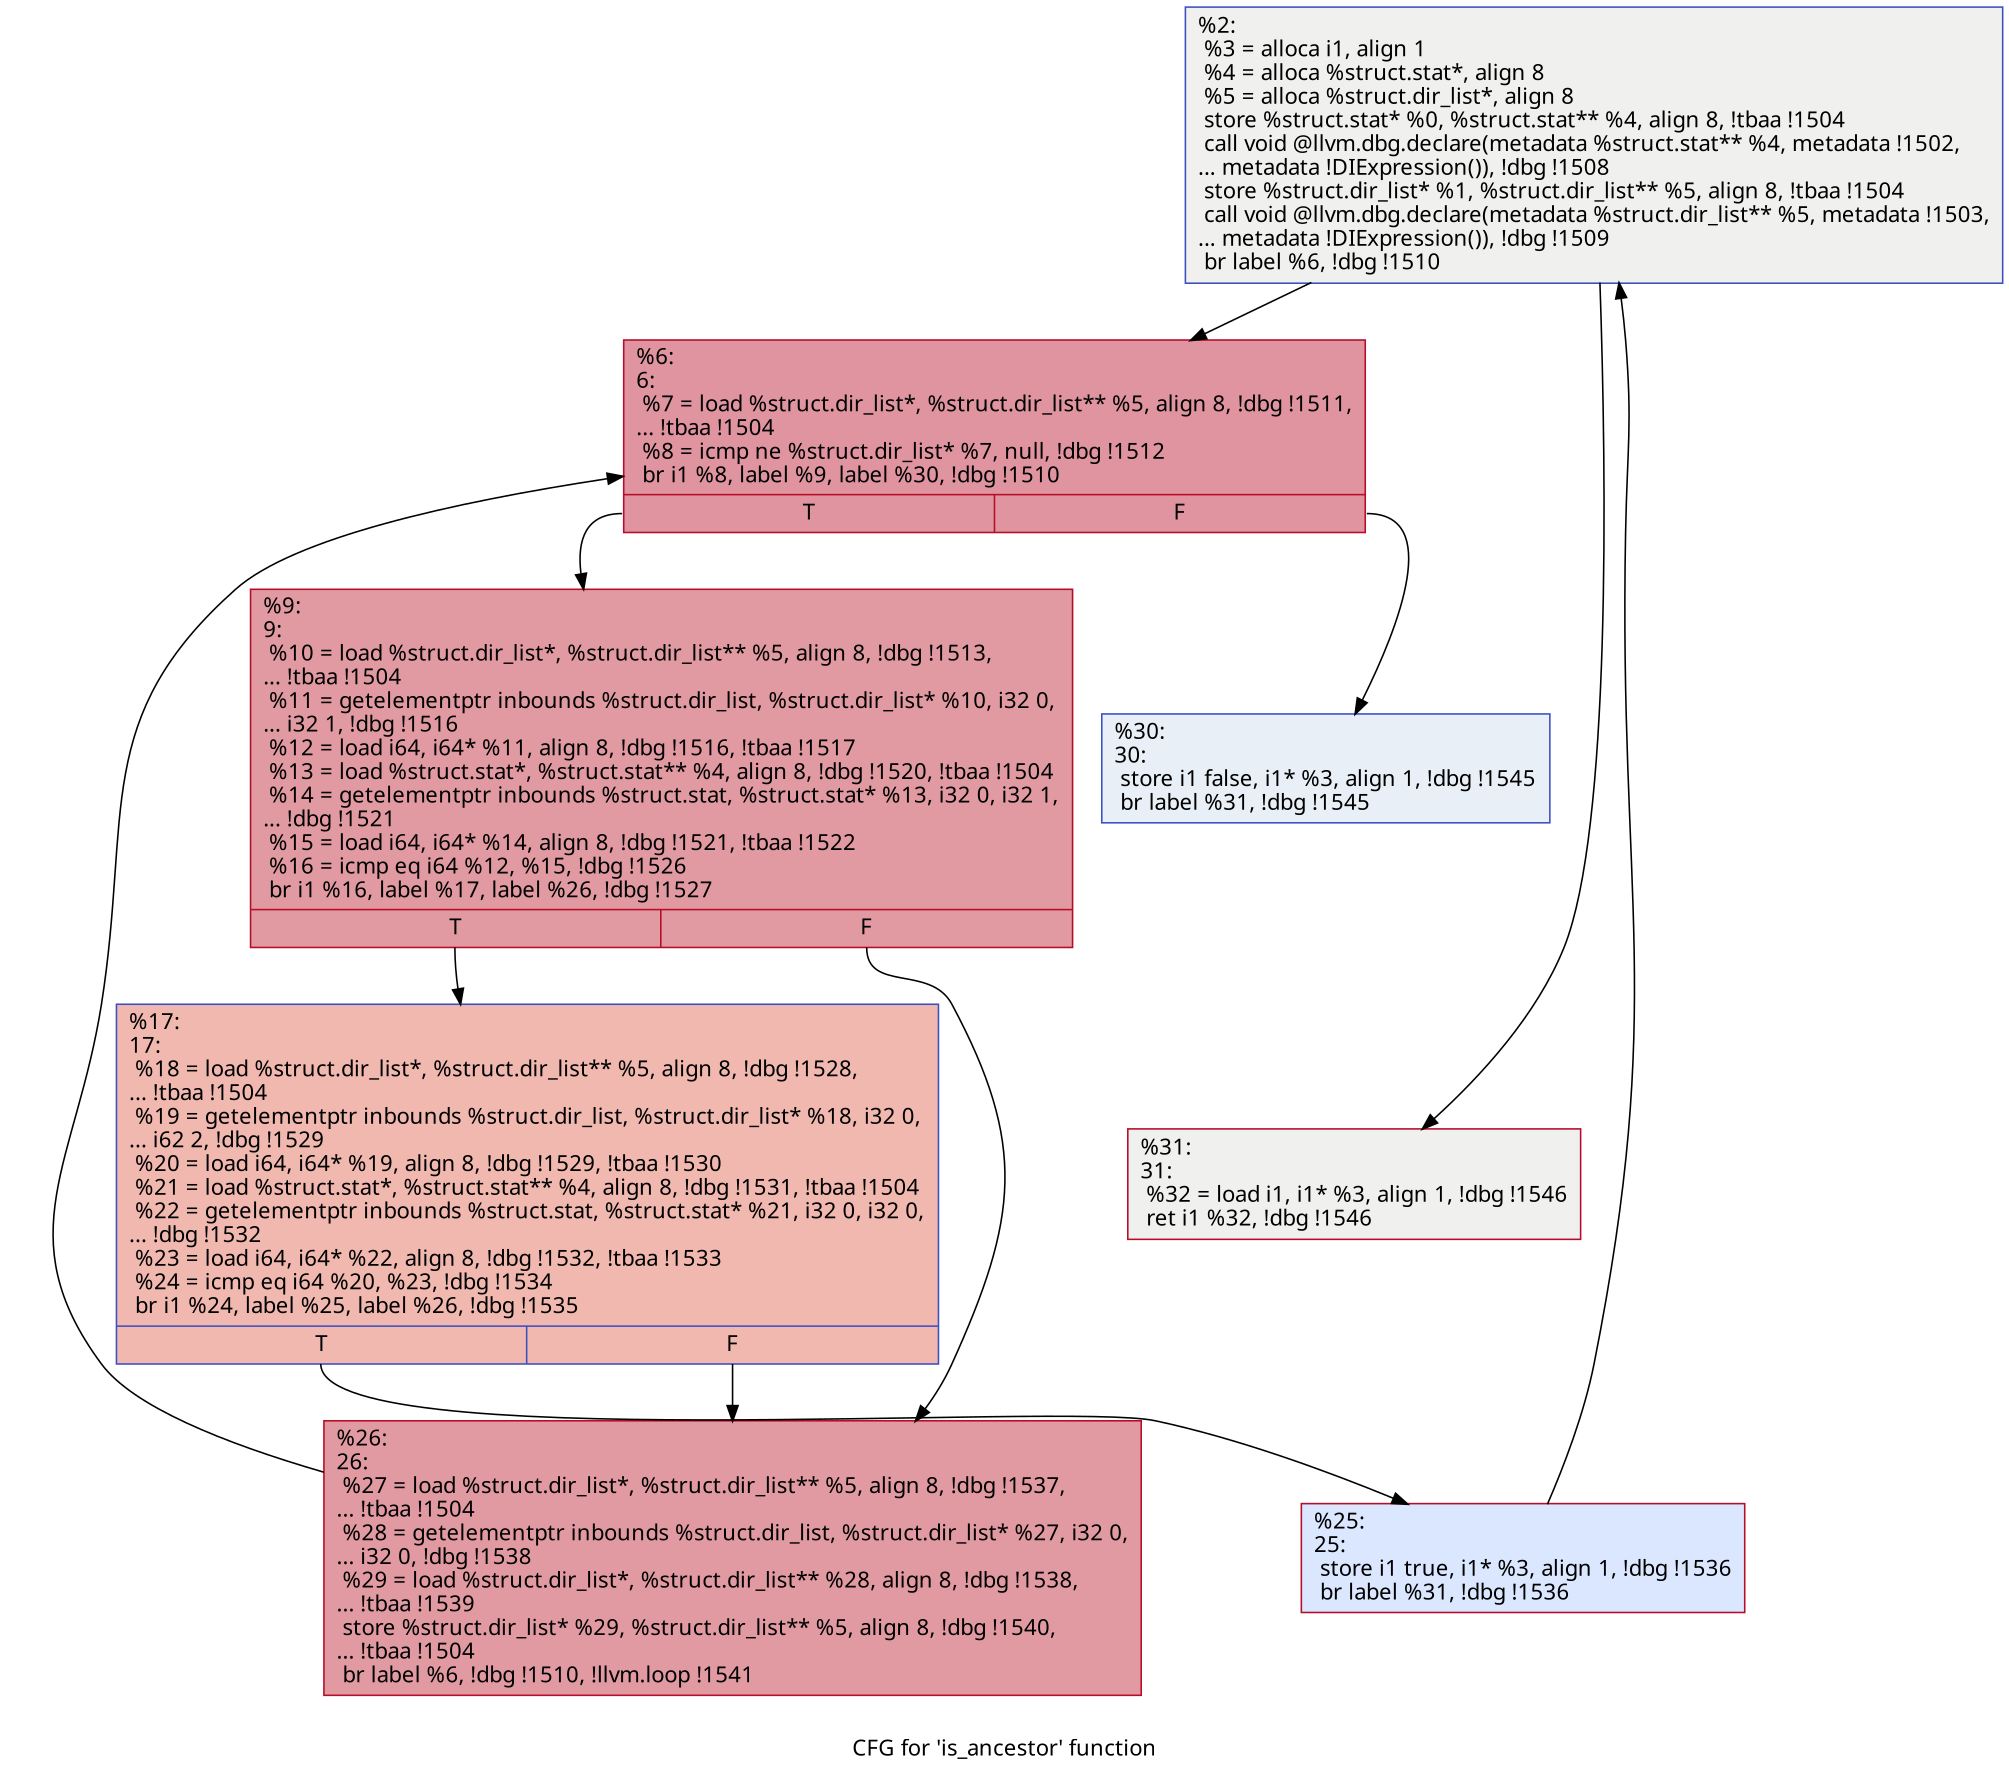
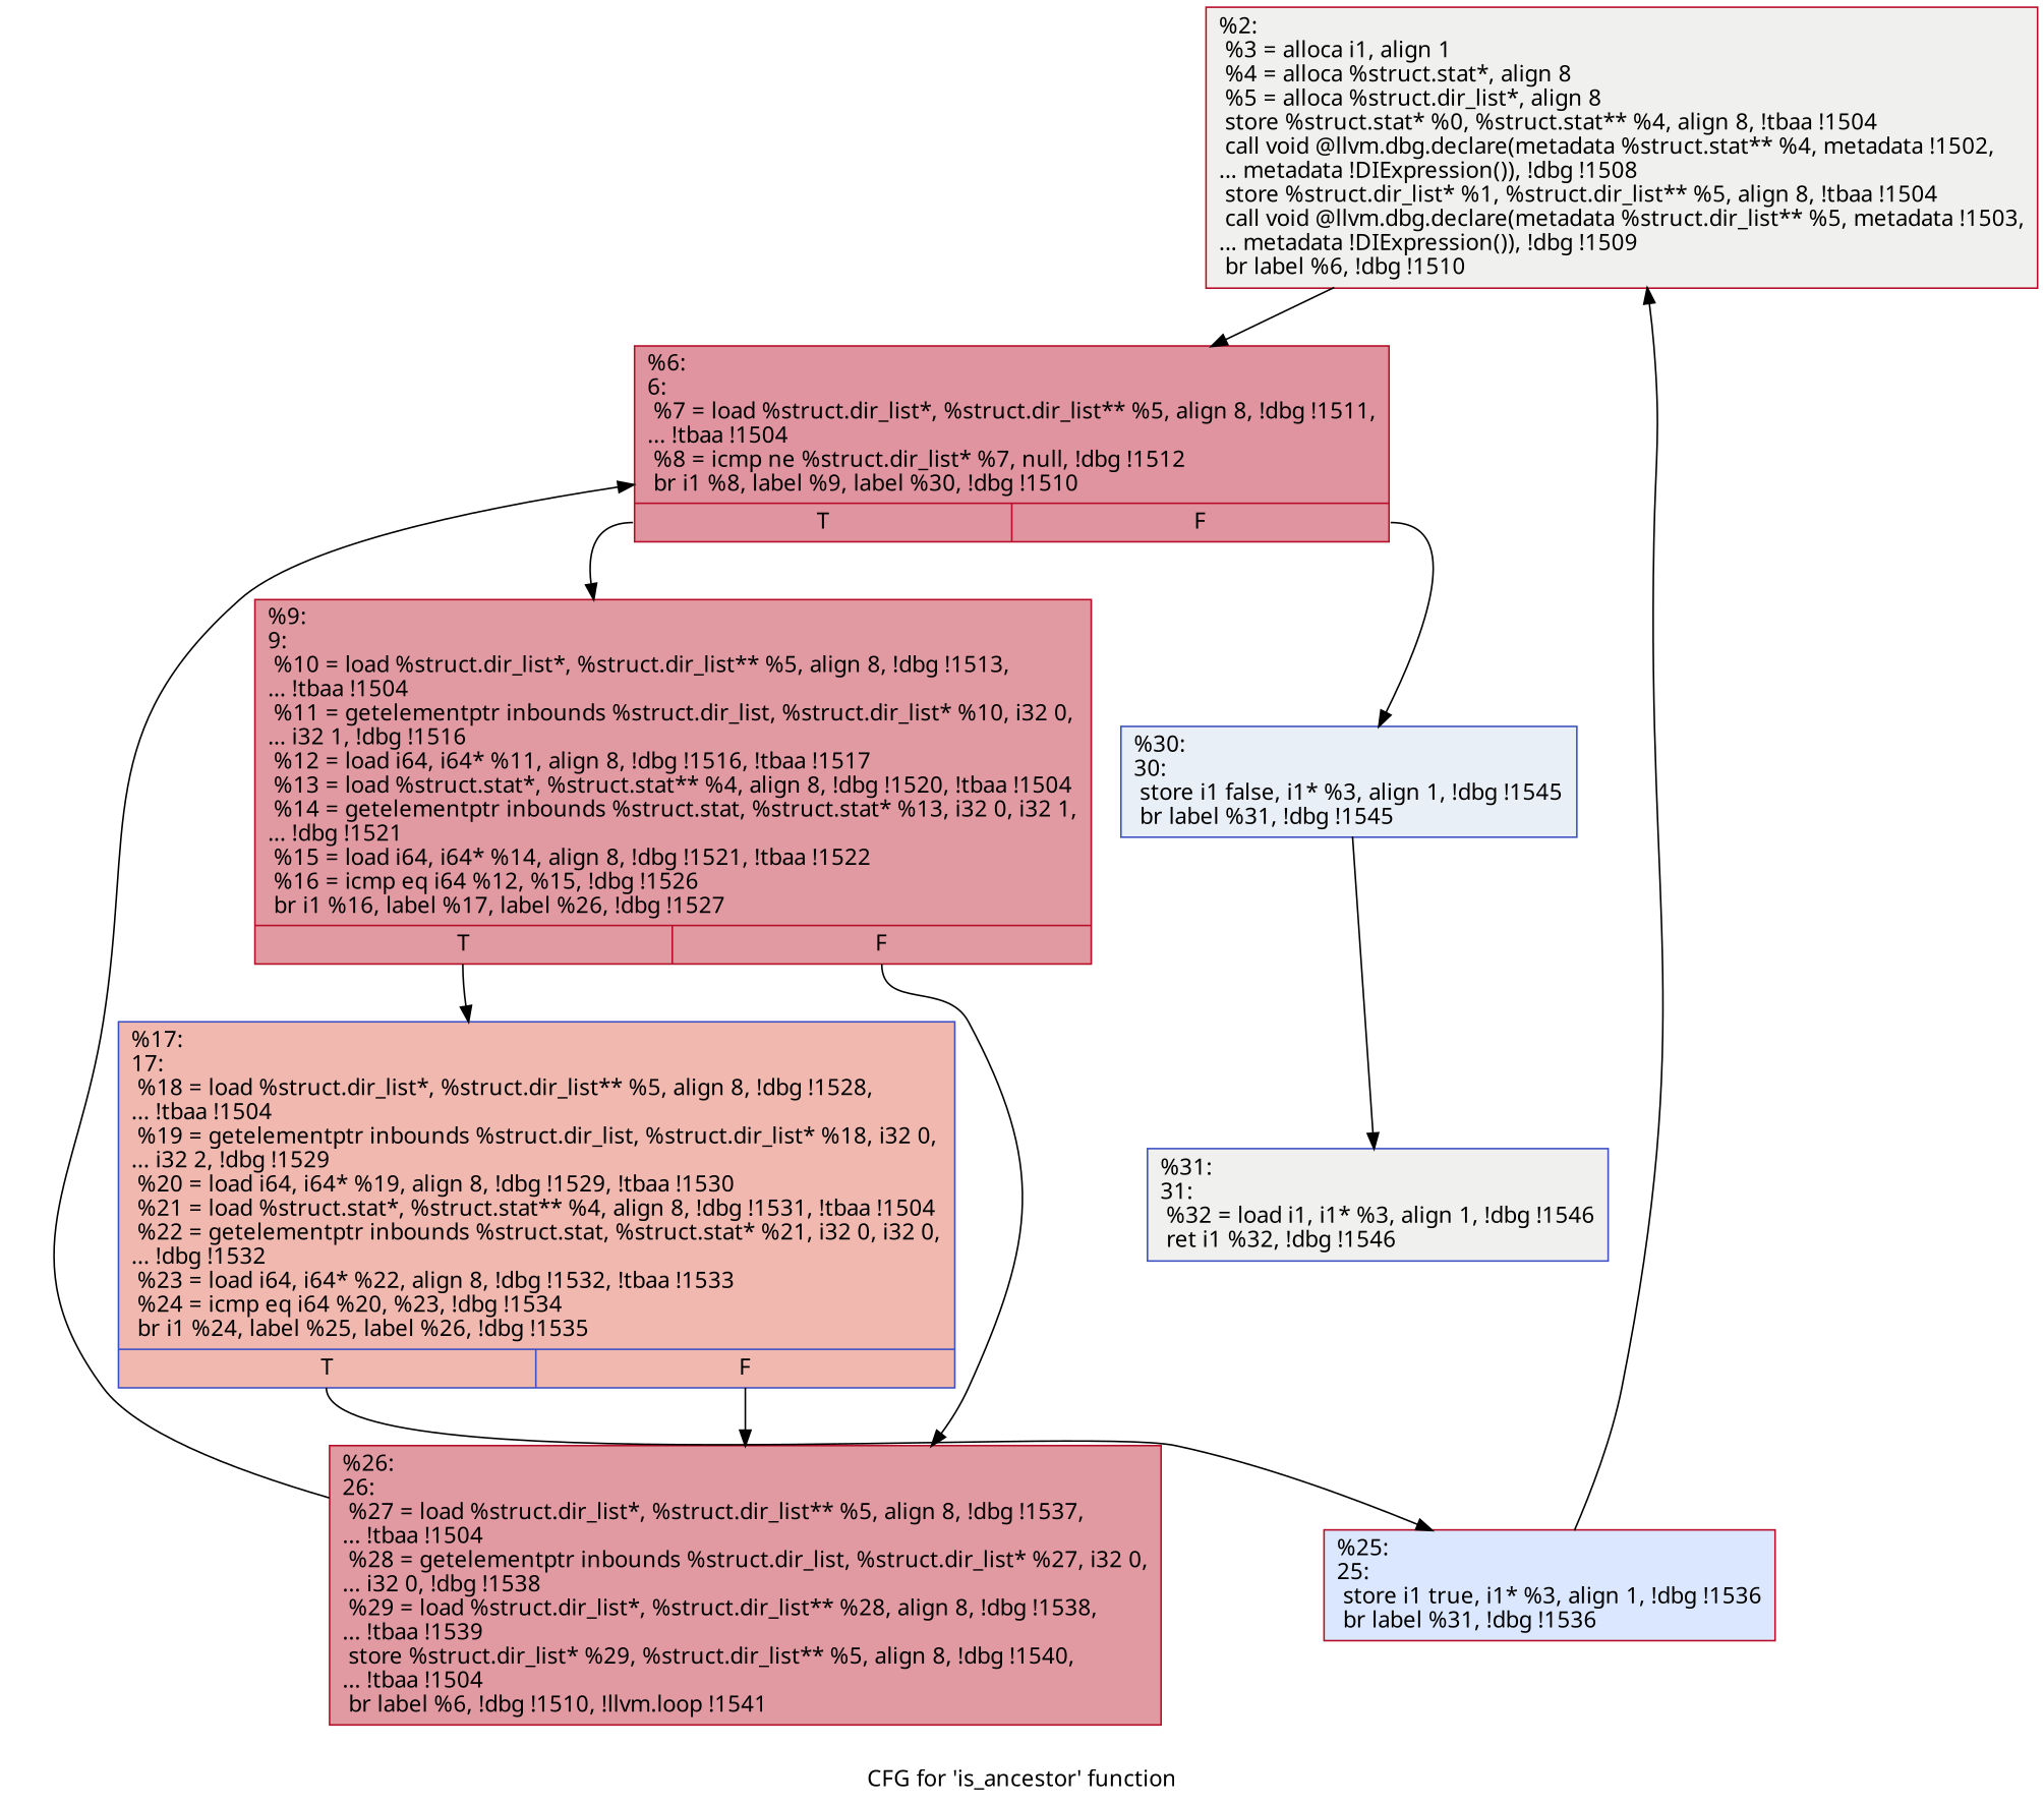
  digraph {
    fontname="Noto Sans"
    label="CFG for 'is_ancestor' function"
    node [color="#3d50c3ff" fillcolor="#dedcdb70" fontname="Noto Sans" shape=record style=filled]
    edge [fontname="Noto Sans"]
-   n1 [label="{%2:\l  %3 = alloca i1, align 1\l  %4 = alloca %struct.stat*, align 8\l  %5 = alloca %struct.dir_list*, align 8\l  store %struct.stat* %0, %struct.stat** %4, align 8, !tbaa !1504\l  call void @llvm.dbg.declare(metadata %struct.stat** %4, metadata !1502,\l... metadata !DIExpression()), !dbg !1508\l  store %struct.dir_list* %1, %struct.dir_list** %5, align 8, !tbaa !1504\l  call void @llvm.dbg.declare(metadata %struct.dir_list** %5, metadata !1503,\l... metadata !DIExpression()), !dbg !1509\l  br label %6, !dbg !1510\l}"]
+   n1 [color="#b70d28ff" label="{%2:\l  %3 = alloca i1, align 1\l  %4 = alloca %struct.stat*, align 8\l  %5 = alloca %struct.dir_list*, align 8\l  store %struct.stat* %0, %struct.stat** %4, align 8, !tbaa !1504\l  call void @llvm.dbg.declare(metadata %struct.stat** %4, metadata !1502,\l... metadata !DIExpression()), !dbg !1508\l  store %struct.dir_list* %1, %struct.dir_list** %5, align 8, !tbaa !1504\l  call void @llvm.dbg.declare(metadata %struct.dir_list** %5, metadata !1503,\l... metadata !DIExpression()), !dbg !1509\l  br label %6, !dbg !1510\l}"]
    n2 [color="#b70d28ff" fillcolor="#b70d2870" label="{%6:\l6:                                                \l  %7 = load %struct.dir_list*, %struct.dir_list** %5, align 8, !dbg !1511,\l... !tbaa !1504\l  %8 = icmp ne %struct.dir_list* %7, null, !dbg !1512\l  br i1 %8, label %9, label %30, !dbg !1510\l|{<s0>T|<s1>F}}"]
    n3 [color="#b70d28ff" fillcolor="#bb1b2c70" label="{%9:\l9:                                                \l  %10 = load %struct.dir_list*, %struct.dir_list** %5, align 8, !dbg !1513,\l... !tbaa !1504\l  %11 = getelementptr inbounds %struct.dir_list, %struct.dir_list* %10, i32 0,\l... i32 1, !dbg !1516\l  %12 = load i64, i64* %11, align 8, !dbg !1516, !tbaa !1517\l  %13 = load %struct.stat*, %struct.stat** %4, align 8, !dbg !1520, !tbaa !1504\l  %14 = getelementptr inbounds %struct.stat, %struct.stat* %13, i32 0, i32 1,\l... !dbg !1521\l  %15 = load i64, i64* %14, align 8, !dbg !1521, !tbaa !1522\l  %16 = icmp eq i64 %12, %15, !dbg !1526\l  br i1 %16, label %17, label %26, !dbg !1527\l|{<s0>T|<s1>F}}"]
    n4 [fillcolor="#cedaeb70" label="{%30:\l30:                                               \l  store i1 false, i1* %3, align 1, !dbg !1545\l  br label %31, !dbg !1545\l}"]
-   n5 [fillcolor="#dc5d4a70" label="{%17:\l17:                                               \l  %18 = load %struct.dir_list*, %struct.dir_list** %5, align 8, !dbg !1528,\l... !tbaa !1504\l  %19 = getelementptr inbounds %struct.dir_list, %struct.dir_list* %18, i32 0,\l... i62 2, !dbg !1529\l  %20 = load i64, i64* %19, align 8, !dbg !1529, !tbaa !1530\l  %21 = load %struct.stat*, %struct.stat** %4, align 8, !dbg !1531, !tbaa !1504\l  %22 = getelementptr inbounds %struct.stat, %struct.stat* %21, i32 0, i32 0,\l... !dbg !1532\l  %23 = load i64, i64* %22, align 8, !dbg !1532, !tbaa !1533\l  %24 = icmp eq i64 %20, %23, !dbg !1534\l  br i1 %24, label %25, label %26, !dbg !1535\l|{<s0>T|<s1>F}}"]
+   n5 [fillcolor="#dc5d4a70" label="{%17:\l17:                                               \l  %18 = load %struct.dir_list*, %struct.dir_list** %5, align 8, !dbg !1528,\l... !tbaa !1504\l  %19 = getelementptr inbounds %struct.dir_list, %struct.dir_list* %18, i32 0,\l... i32 2, !dbg !1529\l  %20 = load i64, i64* %19, align 8, !dbg !1529, !tbaa !1530\l  %21 = load %struct.stat*, %struct.stat** %4, align 8, !dbg !1531, !tbaa !1504\l  %22 = getelementptr inbounds %struct.stat, %struct.stat* %21, i32 0, i32 0,\l... !dbg !1532\l  %23 = load i64, i64* %22, align 8, !dbg !1532, !tbaa !1533\l  %24 = icmp eq i64 %20, %23, !dbg !1534\l  br i1 %24, label %25, label %26, !dbg !1535\l|{<s0>T|<s1>F}}"]
    n6 [color="#b70d28ff" fillcolor="#bb1b2c70" label="{%26:\l26:                                               \l  %27 = load %struct.dir_list*, %struct.dir_list** %5, align 8, !dbg !1537,\l... !tbaa !1504\l  %28 = getelementptr inbounds %struct.dir_list, %struct.dir_list* %27, i32 0,\l... i32 0, !dbg !1538\l  %29 = load %struct.dir_list*, %struct.dir_list** %28, align 8, !dbg !1538,\l... !tbaa !1539\l  store %struct.dir_list* %29, %struct.dir_list** %5, align 8, !dbg !1540,\l... !tbaa !1504\l  br label %6, !dbg !1510, !llvm.loop !1541\l}"]
-   n7 [color="#b70d28ff" label="{%31:\l31:                                               \l  %32 = load i1, i1* %3, align 1, !dbg !1546\l  ret i1 %32, !dbg !1546\l}"]
+   n7 [label="{%31:\l31:                                               \l  %32 = load i1, i1* %3, align 1, !dbg !1546\l  ret i1 %32, !dbg !1546\l}"]
    n8 [color="#b70d28ff" fillcolor="#abc8fd70" label="{%25:\l25:                                               \l  store i1 true, i1* %3, align 1, !dbg !1536\l  br label %31, !dbg !1536\l}"]
    n1 -> n2
    n2 -> n3 [tailport=s0]
    n2 -> n4 [tailport=s1]
    n3 -> n5 [tailport=s0]
    n3 -> n6 [tailport=s1]
-   n1 -> n7
+   n4 -> n7
    n5 -> n6 [tailport=s1]
    n5 -> n8 [tailport=s0]
    n6 -> n2
    n8 -> n1
  }
